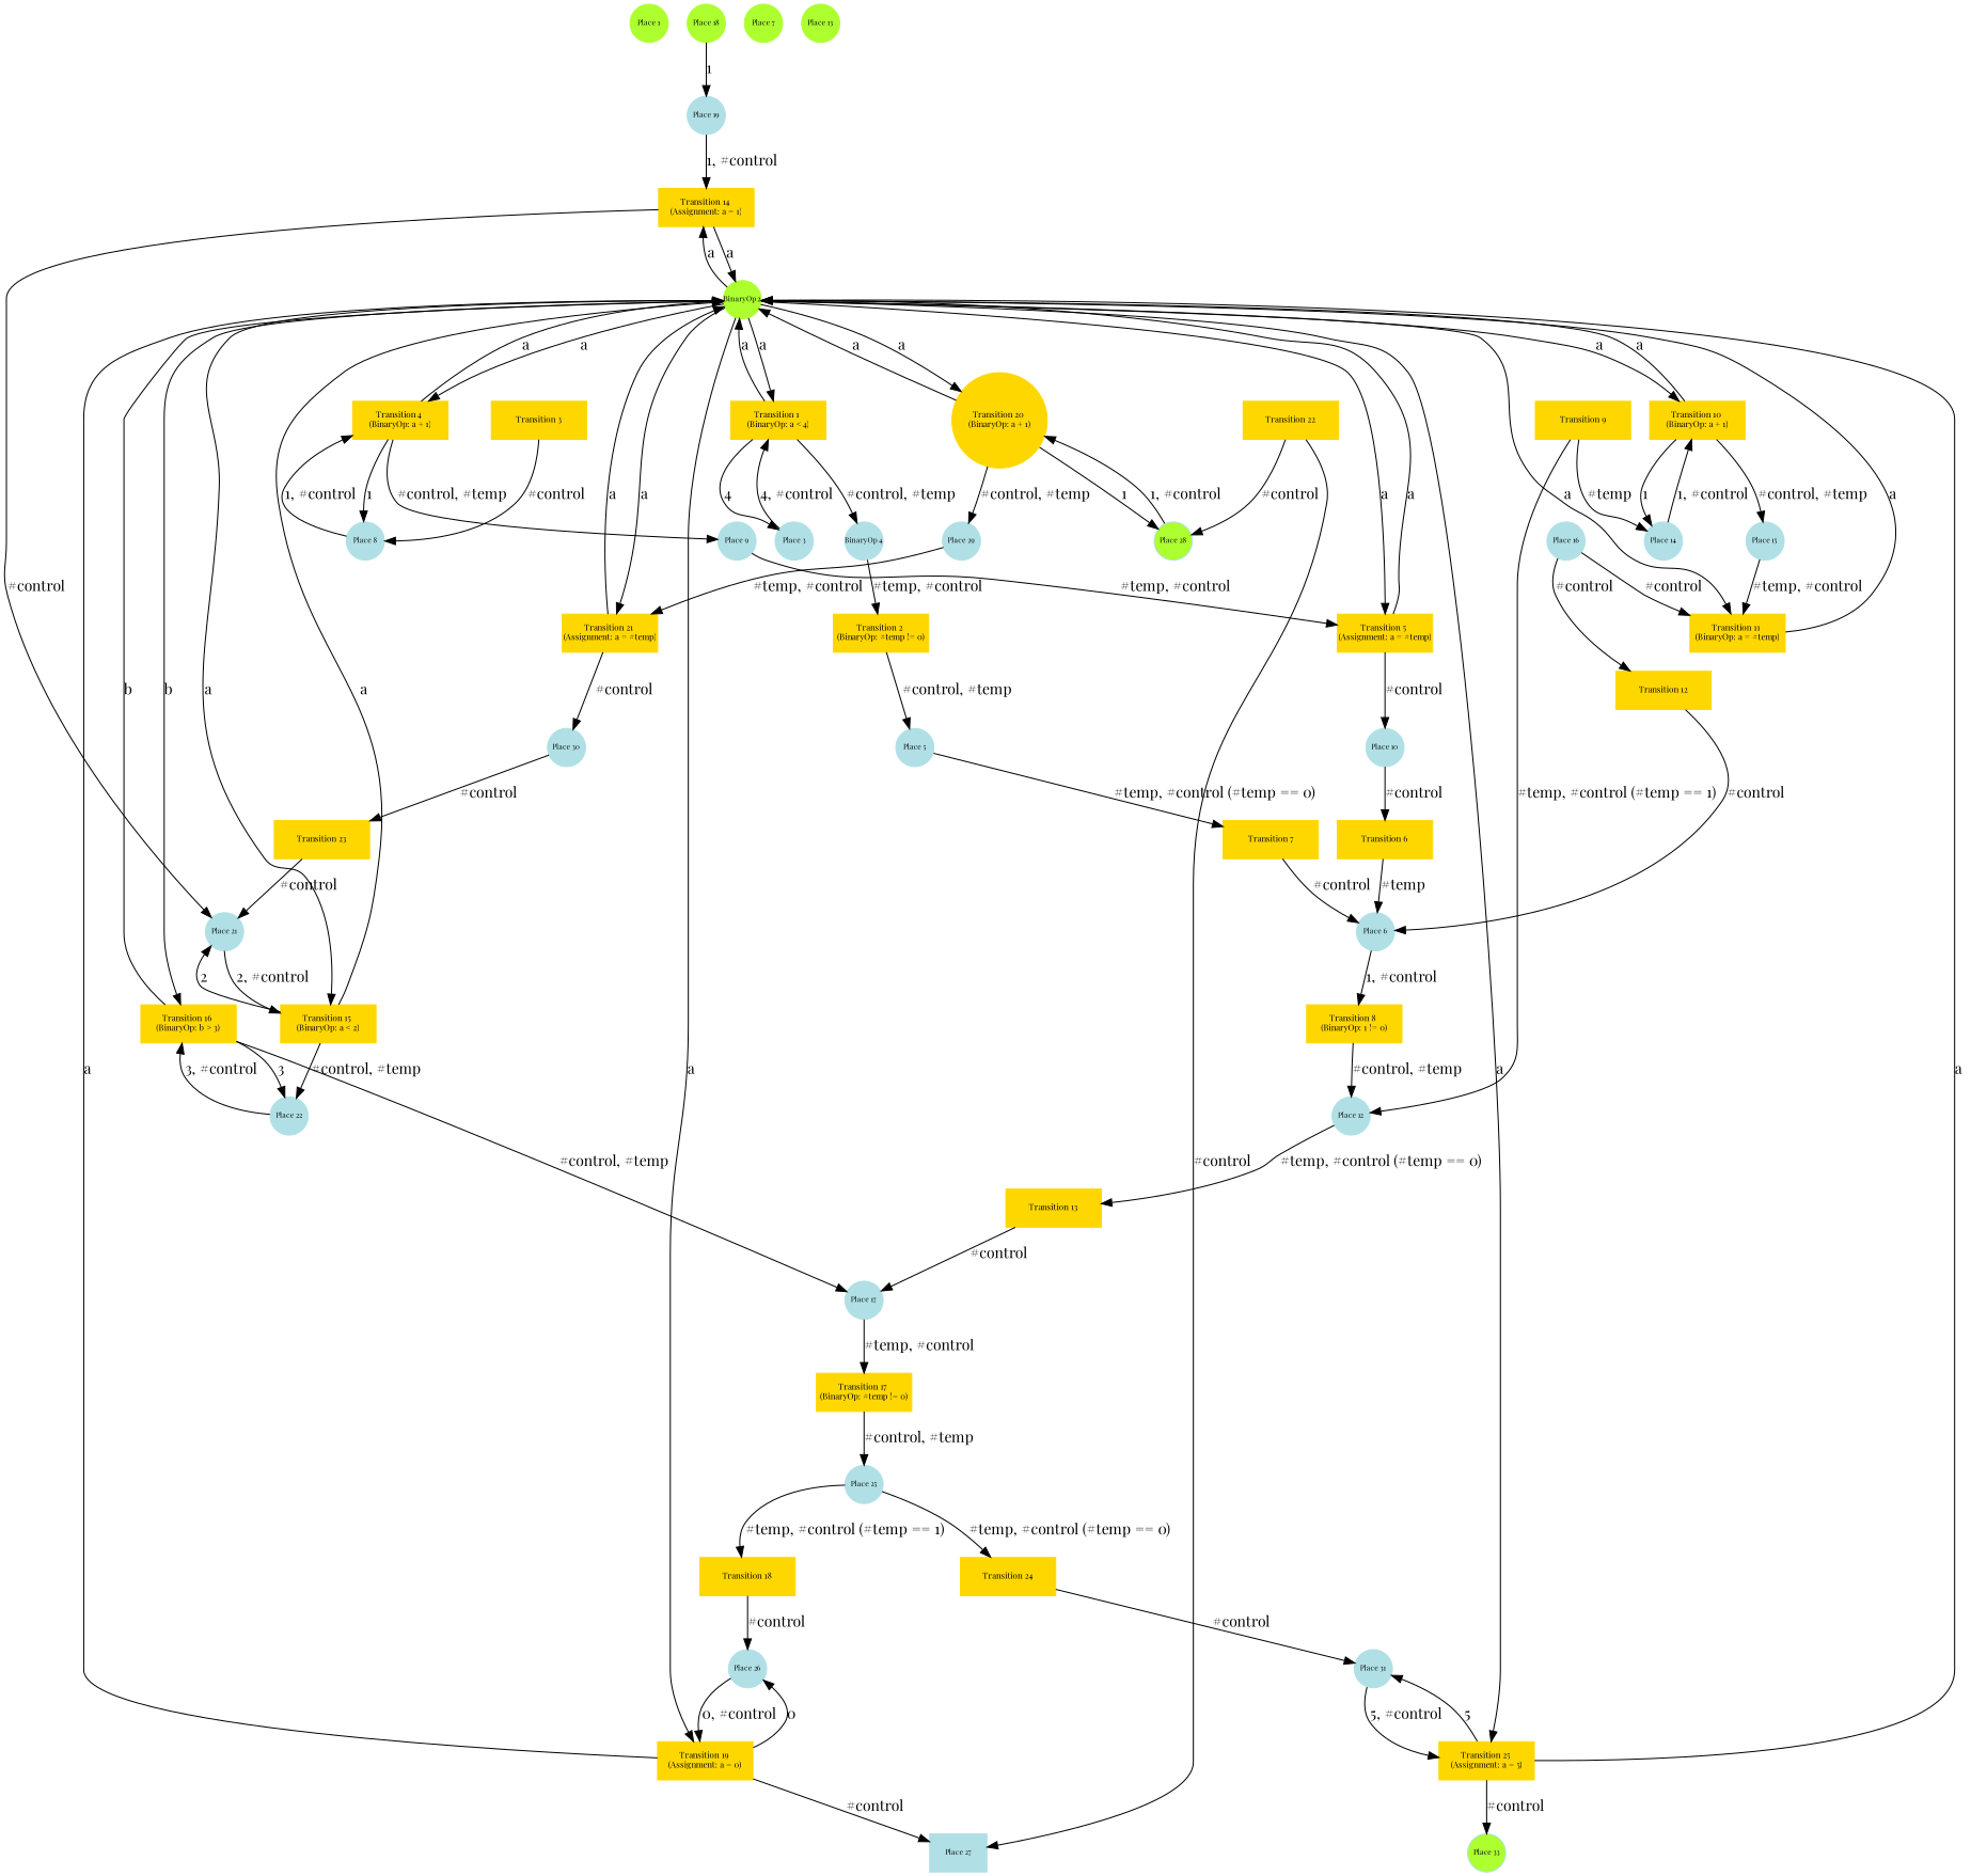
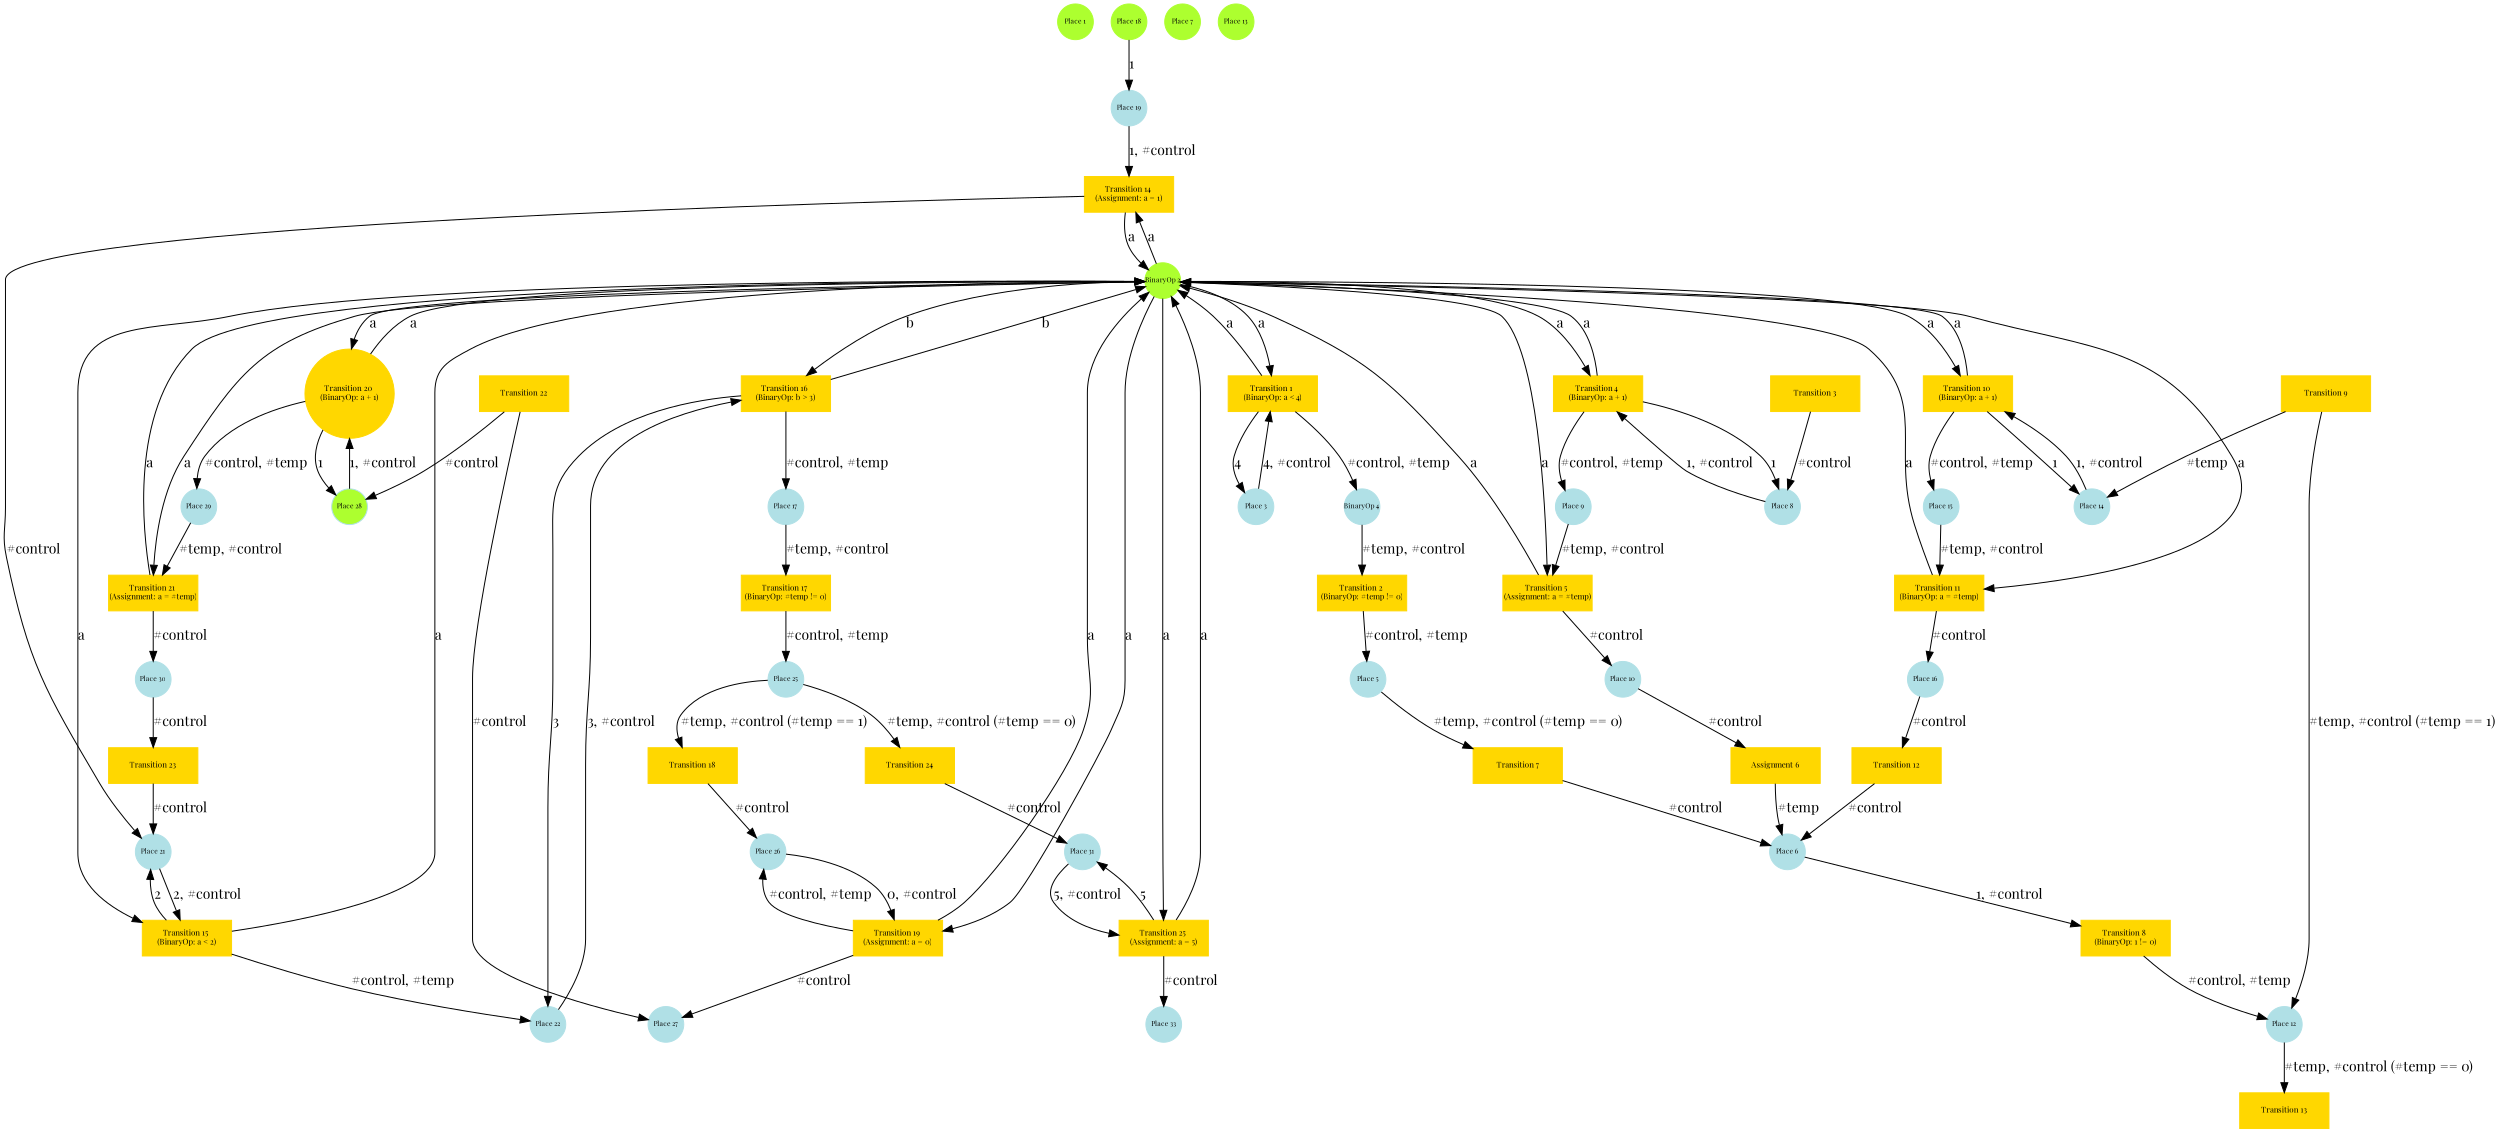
  digraph {
    fontname="Playfair Display"
    fontsize=10
    node [color=gold fixedsize=true fontname="Playfair Display" fontsize=7 shape=circle style=filled]
    edge [fontname="Playfair Display"]
    n1 [color=greenyellow label="Place 1"]
    n2 [color=greenyellow label="Place 18"]
    n3 [color=powderblue label="Place 19"]
    n4 [color=greenyellow label="Place 7"]
    n5 [color=greenyellow label="Place 13"]
    n6 [color=greenyellow label="BinaryOp 2"]
    n7 [fontsize=8 label="Transition 16 \n(BinaryOp: b > 3)" shape=box width=1.25]
    n8 [fontsize=8 label="Transition 21 \n(Assignment: a = #temp)" shape=box width=1.25]
    n9 [fontsize=8 label="Transition 1 \n(BinaryOp: a < 4)" shape=box width=1.25]
    n10 [fontsize=8 label="Transition 14 \n(Assignment: a = 1)" shape=box width=1.25]
    n11 [fontsize=8 label="Transition 19 \n(Assignment: a = 0)" shape=box width=1.25]
    n12 [fontsize=8 label="Transition 25 \n(Assignment: a = 5)" shape=box width=1.25]
    n13 [fontsize=8 label="Transition 4 \n(BinaryOp: a + 1)" shape=box width=1.25]
    n14 [fontsize=8 label="Transition 10 \n(BinaryOp: a + 1)" shape=box width=1.25]
    n15 [fontsize=8 label="Transition 15 \n(BinaryOp: a < 2)" shape=box width=1.25]
    n16 [fontsize=8 label="Transition 20 \n(BinaryOp: a + 1)" width=1.25]
    n17 [fontsize=8 label="Transition 5 \n(Assignment: a = #temp)" shape=box width=1.25]
    n18 [fontsize=8 label="Transition 11 \n(BinaryOp: a = #temp)" shape=box width=1.25]
    n19 [color=powderblue label="Place 17"]
    n20 [color=powderblue label="Place 22"]
    n21 [color=powderblue label="Place 30"]
    n22 [color=powderblue label="Place 3"]
    n23 [color=powderblue label="BinaryOp 4"]
    n24 [color=powderblue label="Place 21"]
    n25 [color=powderblue label="Place 26"]
-   n26 [color=powderblue label="Place 27" shape=box]
+   n26 [color=powderblue label="Place 27"]
    n27 [color=powderblue label="Place 31"]
-   n28 [color=powderblue label="Place 33" fillcolor=greenyellow]
+   n28 [color=powderblue label="Place 33"]
    n29 [color=powderblue label="Place 8"]
    n30 [color=powderblue label="Place 9"]
    n31 [color=powderblue label="Place 14"]
    n32 [color=powderblue label="Place 15"]
    n33 [color=powderblue fillcolor=greenyellow label="Place 28"]
    n34 [color=powderblue label="Place 29"]
    n35 [color=powderblue label="Place 10"]
    n36 [color=powderblue label="Place 16"]
-   n37 [fontsize=8 label="Transition 6" shape=box width=1.25]
+   n37 [fontsize=8 label="Assignment 6" shape=box width=1.25]
    n38 [color=powderblue label="Place 6"]
    n39 [color=powderblue label="Place 25"]
    n40 [fontsize=8 label="Transition 18" shape=box width=1.25]
    n41 [fontsize=8 label="Transition 24" shape=box width=1.25]
    n42 [fontsize=8 label="Transition 12" shape=box width=1.25]
    n43 [fontsize=8 label="Transition 2 \n(BinaryOp: #temp != 0)" shape=box width=1.25]
    n44 [color=powderblue label="Place 5"]
    n45 [fontsize=8 label="Transition 17 \n(BinaryOp: #temp != 0)" shape=box width=1.25]
    n46 [fontsize=8 label="Transition 23" shape=box width=1.25]
    n47 [fontsize=8 label="Transition 7" shape=box width=1.25]
    n48 [fontsize=8 label="Transition 3" shape=box width=1.25]
    n49 [color=powderblue label="Place 12"]
    n50 [fontsize=8 label="Transition 13" shape=box width=1.25]
    n51 [fontsize=8 label="Transition 9" shape=box width=1.25]
    n52 [fontsize=8 label="Transition 8 \n(BinaryOp: 1 != 0)" shape=box width=1.25]
    n53 [fontsize=8 label="Transition 22" shape=box width=1.25]
    n2 -> n3 [label="1 "]
    n3 -> n10 [label="1, #control "]
    n6 -> n7 [label="b "]
    n6 -> n8 [label="a "]
    n6 -> n9 [label="a "]
    n6 -> n10 [label="a "]
    n6 -> n11 [label="a "]
    n6 -> n12 [label="a "]
    n6 -> n13 [label="a "]
    n6 -> n14 [label="a "]
    n6 -> n15 [label="a "]
    n6 -> n16 [label="a "]
    n6 -> n17 [label="a "]
    n6 -> n18 [label="a "]
    n7 -> n6 [label="b "]
    n7 -> n19 [label="#control, #temp "]
    n7 -> n20 [label="3 "]
    n8 -> n6 [label="a "]
    n8 -> n21 [label="#control "]
    n9 -> n6 [label="a "]
    n9 -> n22 [label="4 "]
    n9 -> n23 [label="#control, #temp "]
    n10 -> n6 [label="a "]
    n10 -> n24 [label="#control "]
    n11 -> n6 [label="a "]
-   n11 -> n25 [label="0 "]
+   n11 -> n25 [label="#control, #temp "]
    n11 -> n26 [label="#control "]
    n12 -> n6 [label="a "]
    n12 -> n27 [label="5 "]
    n12 -> n28 [label="#control "]
    n13 -> n6 [label="a "]
    n13 -> n29 [label="1 "]
    n13 -> n30 [label="#control, #temp "]
    n14 -> n6 [label="a "]
    n14 -> n31 [label="1 "]
    n14 -> n32 [label="#control, #temp "]
    n15 -> n6 [label="a "]
    n15 -> n20 [label="#control, #temp "]
    n15 -> n24 [label="2 "]
    n16 -> n6 [label="a "]
    n16 -> n33 [label="1 "]
    n16 -> n34 [label="#control, #temp "]
    n17 -> n6 [label="a "]
    n17 -> n35 [label="#control "]
    n18 -> n6 [label="a "]
-   n36 -> n18 [label="#control "]
+   n18 -> n36 [label="#control "]
    n19 -> n45 [label="#temp, #control "]
    n20 -> n7 [label="3, #control "]
    n21 -> n46 [label="#control "]
    n22 -> n9 [label="4, #control "]
    n23 -> n43 [label="#temp, #control "]
    n24 -> n15 [label="2, #control "]
    n25 -> n11 [label="0, #control "]
    n27 -> n12 [label="5, #control "]
    n29 -> n13 [label="1, #control "]
    n30 -> n17 [label="#temp, #control "]
    n31 -> n14 [label="1, #control "]
    n32 -> n18 [label="#temp, #control "]
    n33 -> n16 [label="1, #control "]
    n34 -> n8 [label="#temp, #control "]
    n35 -> n37 [label="#control "]
    n36 -> n42 [label="#control "]
    n37 -> n38 [label="#temp "]
    n38 -> n52 [label="1, #control "]
    n39 -> n40 [label="#temp, #control (#temp == 1) "]
    n39 -> n41 [label="#temp, #control (#temp == 0) "]
    n40 -> n25 [label="#control "]
    n41 -> n27 [label="#control "]
    n42 -> n38 [label="#control "]
    n43 -> n44 [label="#control, #temp "]
    n44 -> n47 [label="#temp, #control (#temp == 0) "]
    n45 -> n39 [label="#control, #temp "]
    n46 -> n24 [label="#control "]
    n47 -> n38 [label="#control "]
    n48 -> n29 [label="#control "]
    n49 -> n50 [label="#temp, #control (#temp == 0) "]
-   n50 -> n19 [label="#control "]
    n51 -> n31 [label="#temp "]
    n51 -> n49 [label="#temp, #control (#temp == 1) "]
    n52 -> n49 [label="#control, #temp "]
    n53 -> n26 [label="#control "]
    n53 -> n33 [label="#control "]
  }
